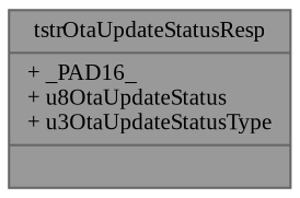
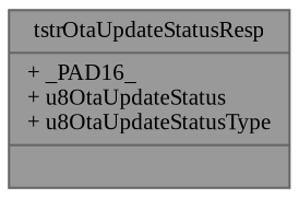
  digraph {
    fontname="Liberation Serif"
-   n1 [color=gray40 fillcolor=grey60 fontcolor=black fontname="Liberation Serif" fontsize=10 height=0.2 label="{tstrOtaUpdateStatusResp\n|+ _PAD16_\l+ u8OtaUpdateStatus\l+ u3OtaUpdateStatusType\l|}" shape=record style=filled width=0.4]
+   n1 [color=gray40 fillcolor=grey60 fontcolor=black fontname="Liberation Serif" fontsize=10 height=0.2 label="{tstrOtaUpdateStatusResp\n|+ _PAD16_\l+ u8OtaUpdateStatus\l+ u8OtaUpdateStatusType\l|}" shape=record style=filled width=0.4]
  }
